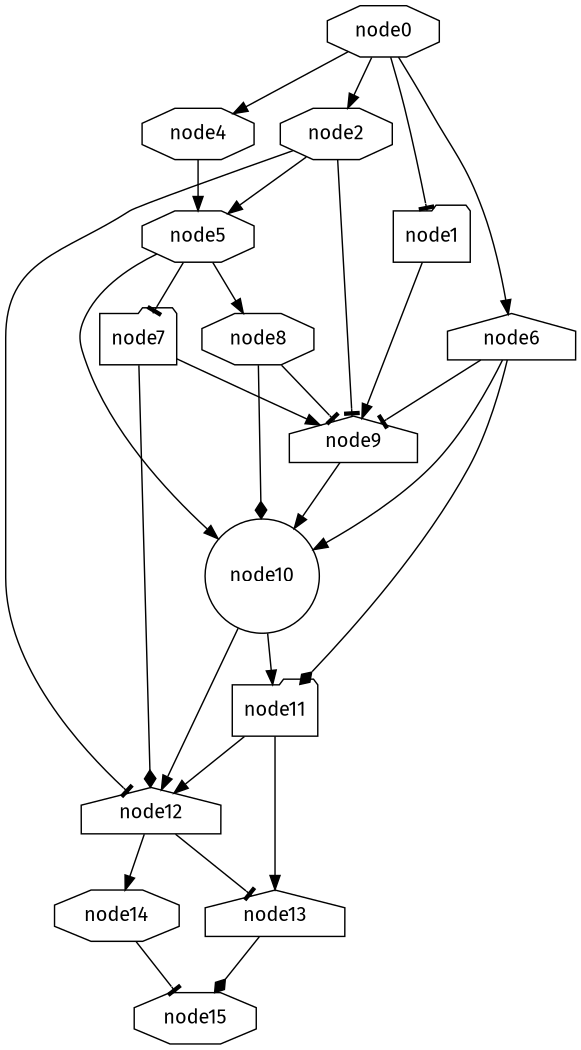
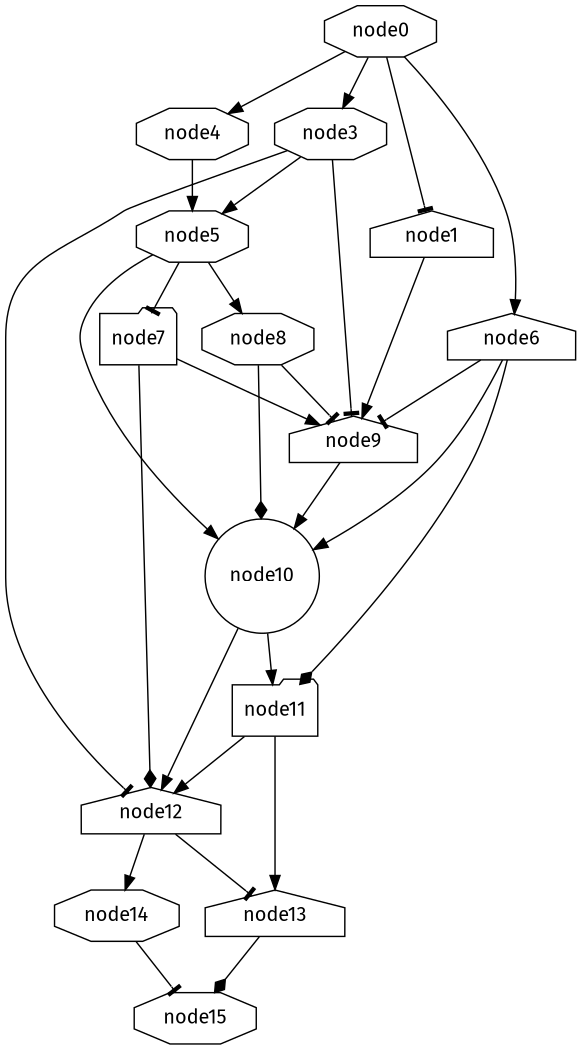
  digraph {
    fontname="Fira Sans"
    node [fontname="Fira Sans" shape=octagon]
    edge [arrowhead=normal fontname="Fira Sans"]
    node14
    node15
    node13 [shape=house]
    node12 [shape=house]
    node11 [shape=folder]
    node10 [shape=circle]
    node9 [shape=house]
    node8
    node7 [shape=folder]
    node6 [shape=house]
    node5
    node4
-   node3 [label=node2]
-   node1 [shape=folder]
+   node3
+   node1 [shape=house]
    node0
    node14 -> node15 [arrowhead=tee]
    node13 -> node15 [arrowhead=diamond]
    node12 -> node14
    node12 -> node13 [arrowhead=tee]
    node11 -> node13
    node11 -> node12
    node10 -> node12
    node10 -> node11
    node9 -> node10
    node8 -> node10 [arrowhead=diamond]
    node8 -> node9 [arrowhead=tee]
    node7 -> node12 [arrowhead=diamond]
    node7 -> node9
    node6 -> node11 [arrowhead=diamond]
    node6 -> node10
    node6 -> node9 [arrowhead=tee]
    node5 -> node10
    node5 -> node8
    node5 -> node7 [arrowhead=tee]
    node4 -> node5
    node3 -> node12 [arrowhead=tee]
    node3 -> node9 [arrowhead=tee]
    node3 -> node5
    node1 -> node9
    node0 -> node6
    node0 -> node4
    node0 -> node3
    node0 -> node1 [arrowhead=tee]
  }
